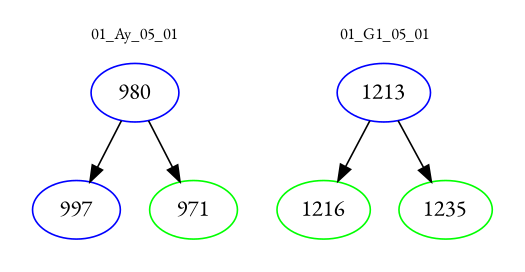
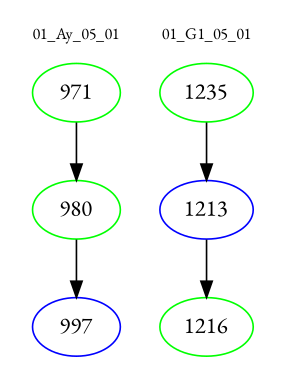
  digraph {
    fontname="EB Garamond"
    node [color=blue fontname="EB Garamond"]
    edge [color=black fontname="EB Garamond"]
-   n1 [label=980]
+   n1 [color=green label=980]
    n2 [label=997]
    n3 [color=green label=971]
    n4 [label=1213]
    n5 [color=green label=1216]
    n6 [color=green label=1235]
    subgraph cluster_1 {
      color=white
      fontsize=10
      label="01_Ay_05_01"
      n1
      n2
      n3
    }
    subgraph cluster_2 {
      color=white
      fontsize=10
      label="01_G1_05_01"
      n4
      n5
      n6
    }
    n1 -> n2
-   n1 -> n3
+   n3 -> n1
    n4 -> n5
-   n4 -> n6
+   n6 -> n4
  }
